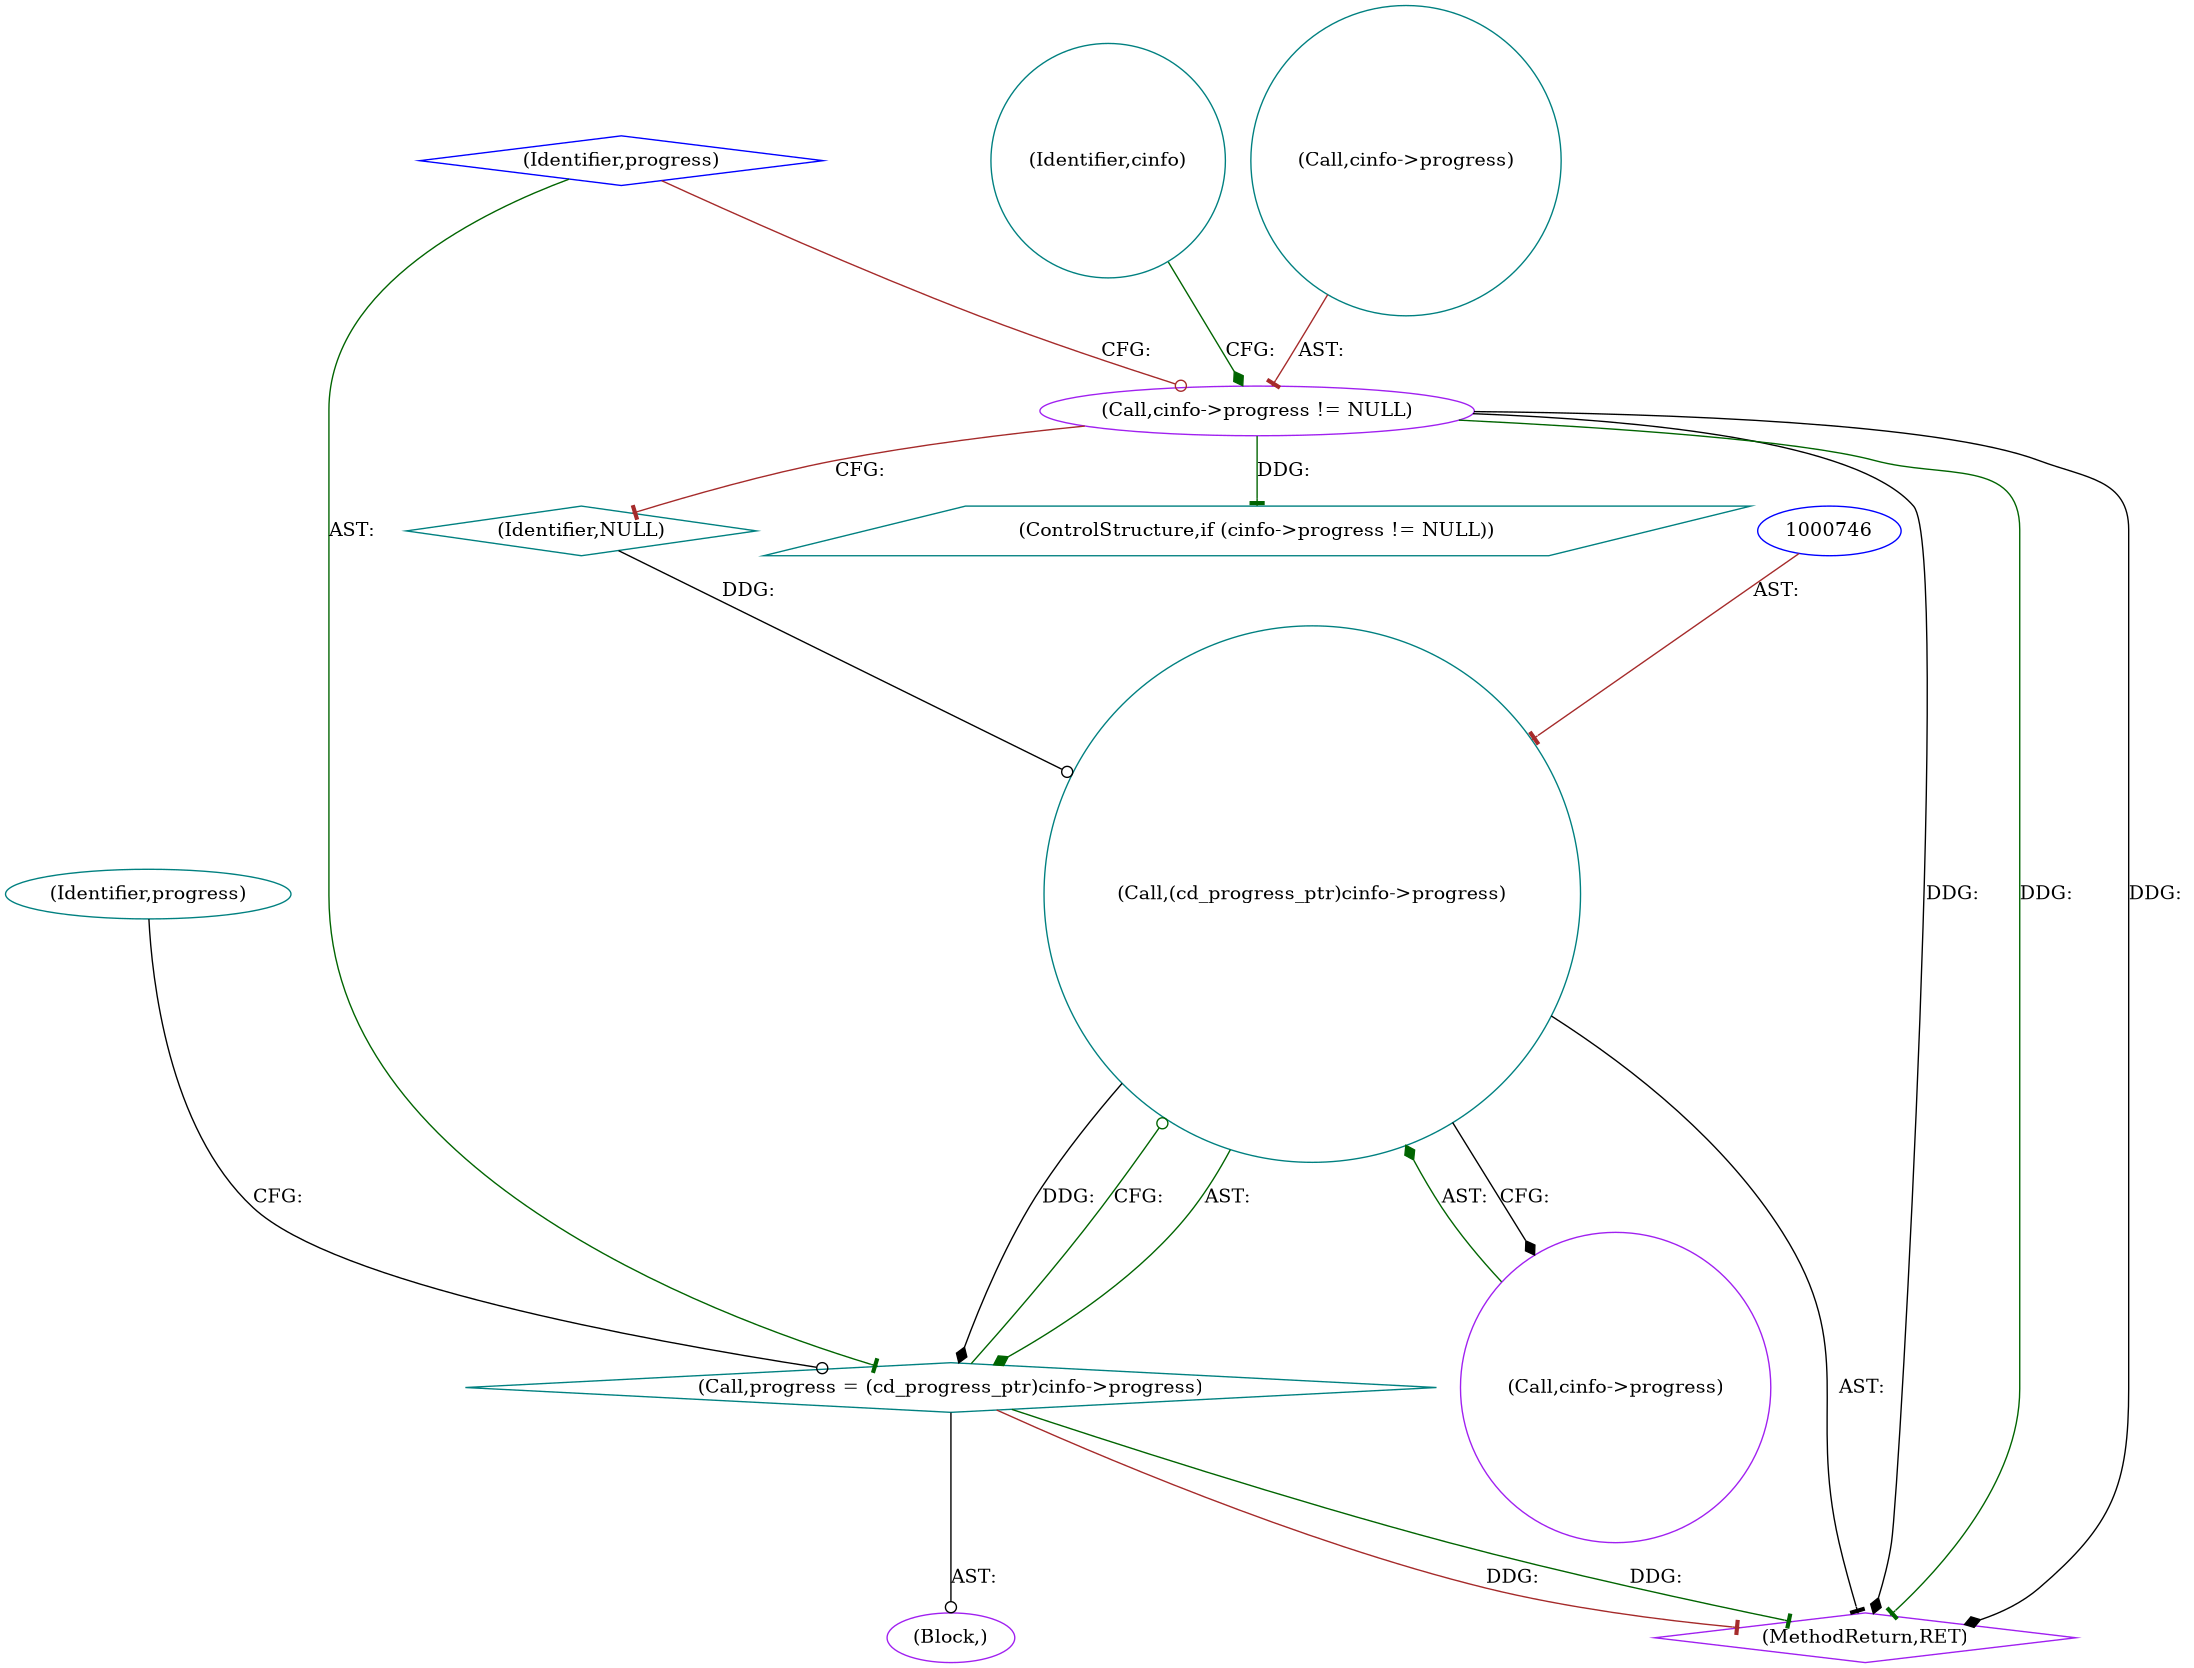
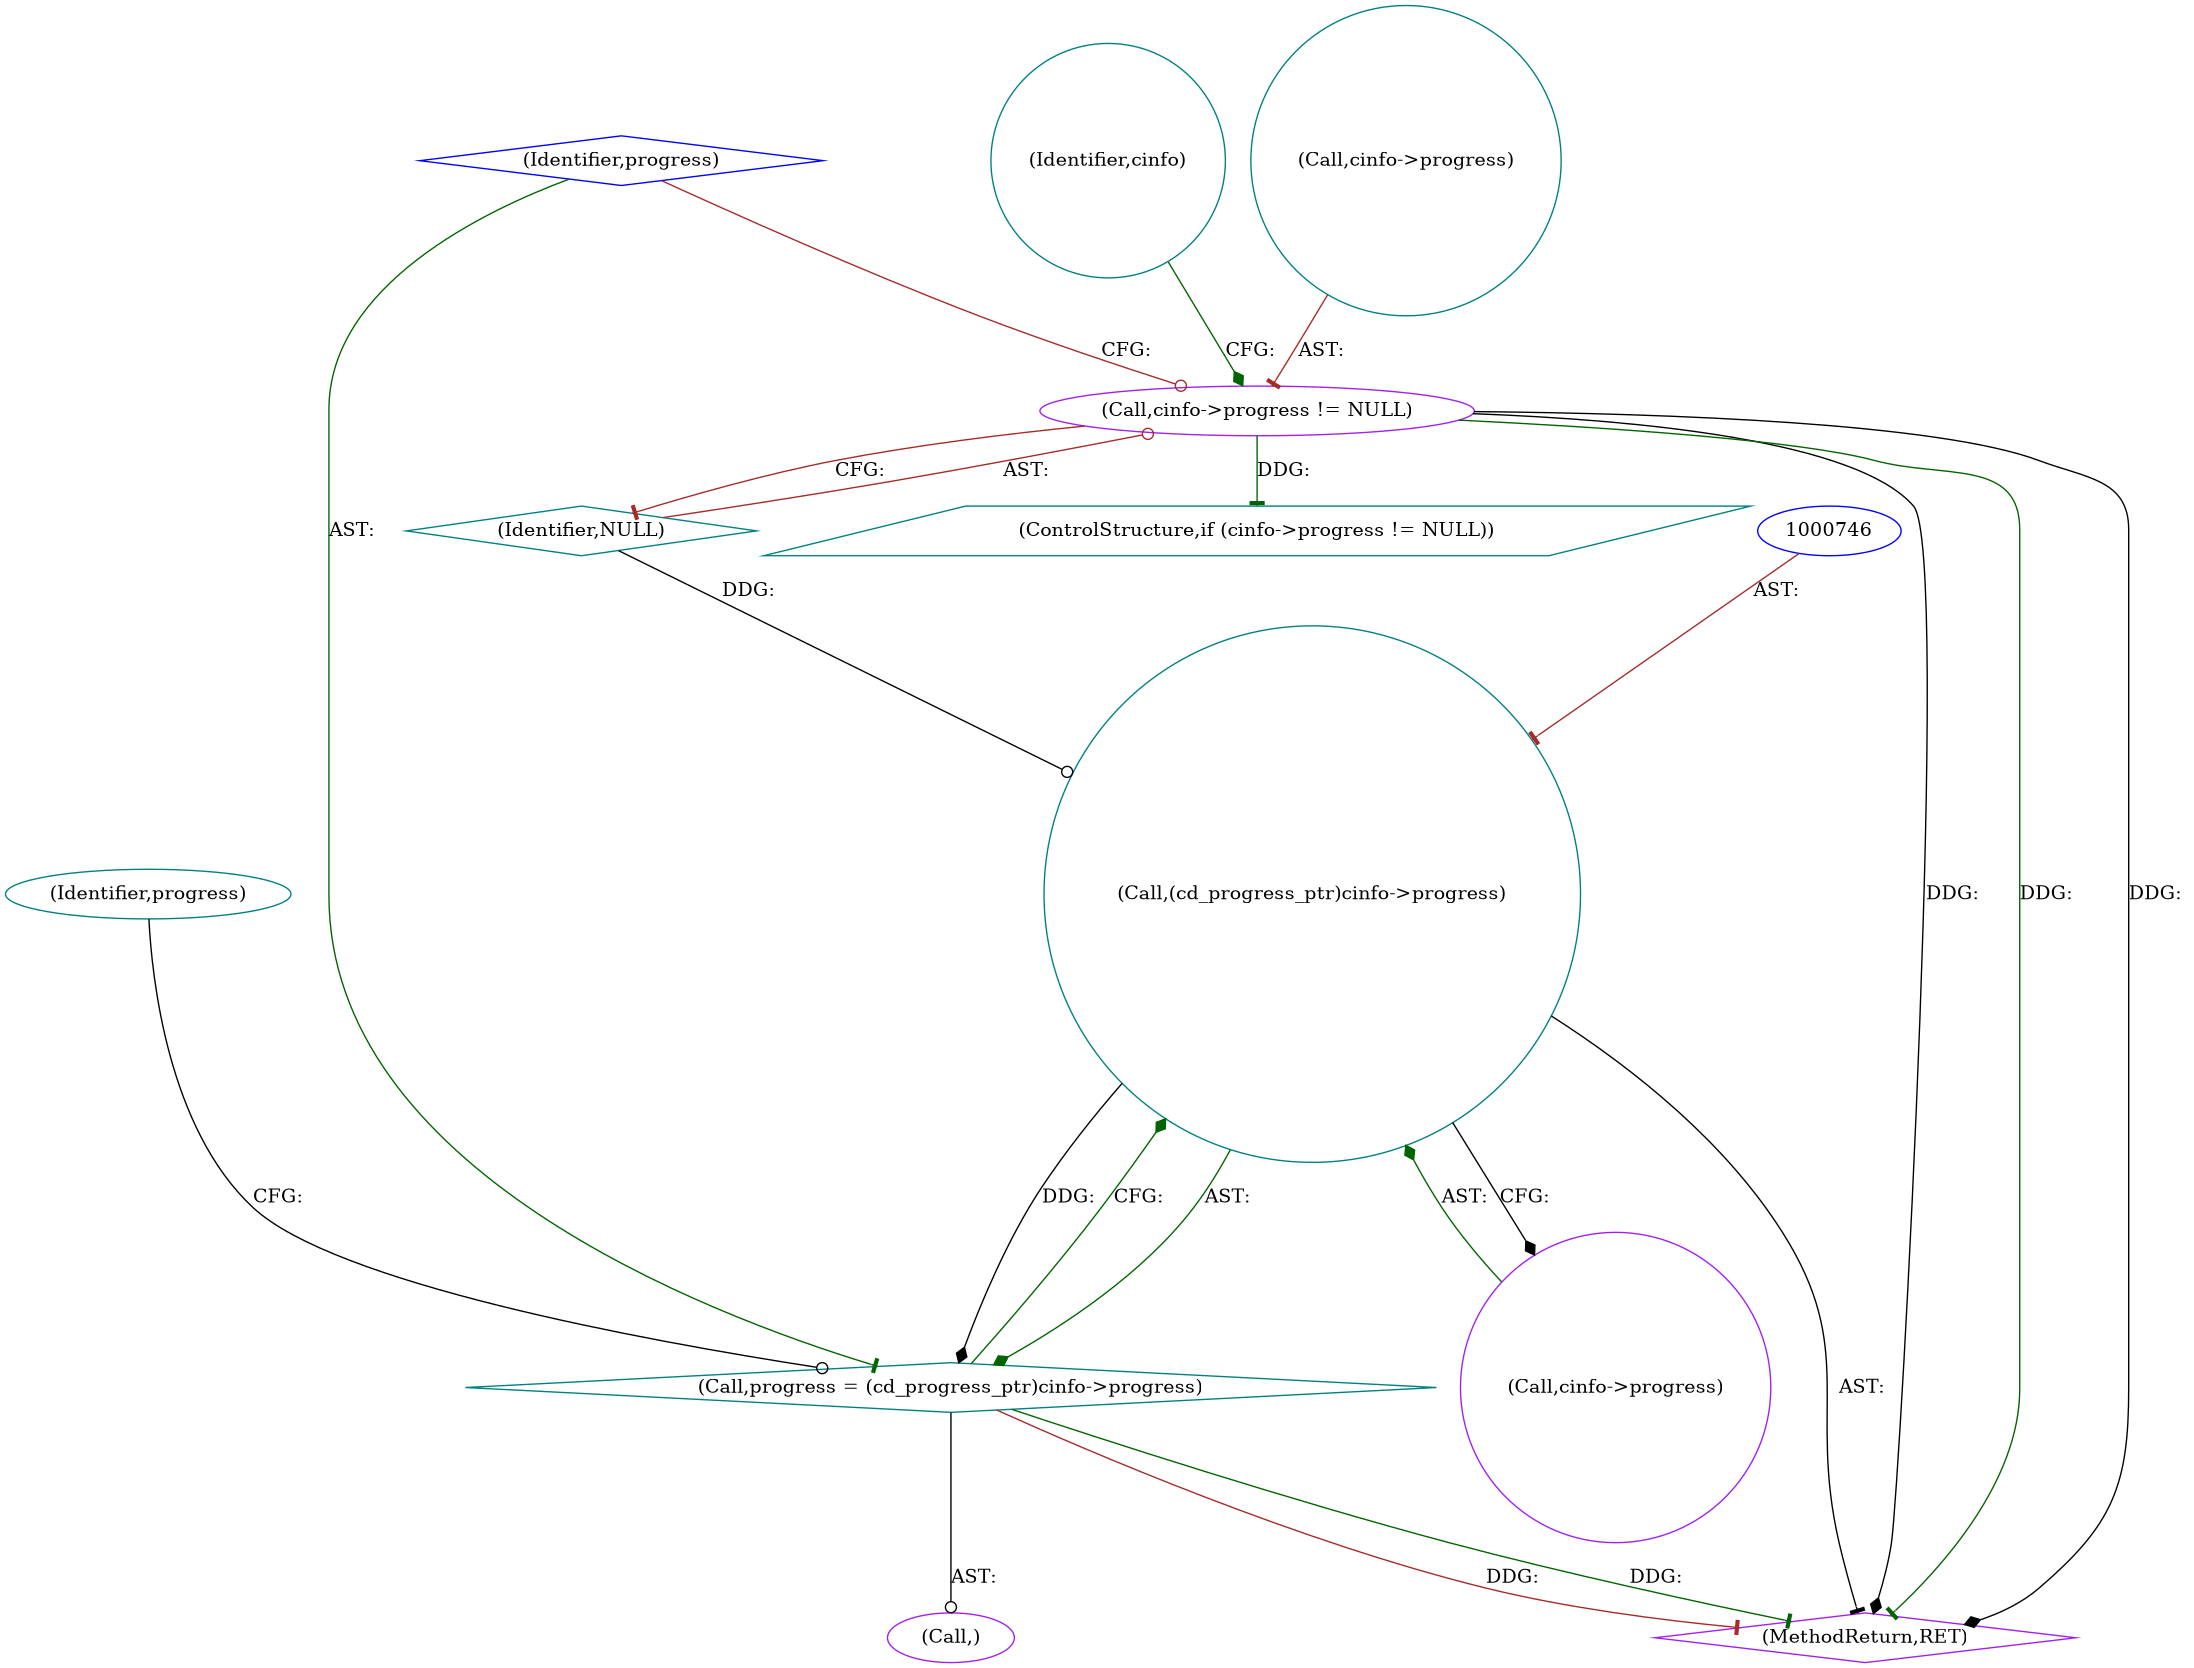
  digraph {
    node [color=teal shape=ellipse]
    edge [arrowhead=tee color=darkgreen]
    n1 [color=purple label="(Call,cinfo->progress != NULL)"]
    n2 [label="(Identifier,NULL)" shape=diamond]
    n3 [label="(ControlStructure,if (cinfo->progress != NULL))" shape=parallelogram]
    n4 [color=purple label="(MethodReturn,RET)" shape=diamond]
    n5 [label="(Call,(cd_progress_ptr)cinfo->progress)" shape=circle]
    n6 [label="(Call,progress = (cd_progress_ptr)cinfo->progress)" shape=diamond]
    n7 [color=purple label="(Call,cinfo->progress)" shape=circle]
-   n8 [color=purple label="(Block,)"]
+   n8 [color=purple label="(Call,)"]
    n9 [label="(Identifier,progress)"]
    n10 [color=blue label="(Identifier,progress)" shape=diamond]
    n11 [label="(Identifier,cinfo)" shape=circle]
    n12 [label="(Call,cinfo->progress)" shape=circle]
    1000746 [color=blue]
    n1 -> n2 [color=brown label="CFG: "]
    n1 -> n3 [label="DDG: "]
    n1 -> n4 [arrowhead=diamond color=black label="DDG: "]
    n1 -> n4 [arrowhead=diamond color=black label="DDG: "]
    n1 -> n4 [label="DDG: "]
+   n2 -> n1 [arrowhead=odot color=brown label="AST: "]
    n2 -> n5 [arrowhead=odot color=black label="DDG: "]
    n5 -> n4 [color=black label="AST: "]
    n5 -> n6 [arrowhead=diamond label="AST: "]
    n5 -> n6 [arrowhead=diamond color=black label="DDG: "]
    n5 -> n7 [arrowhead=diamond color=black label="CFG: "]
    n6 -> n4 [label="DDG: "]
    n6 -> n4 [color=brown label="DDG: "]
-   n6 -> n5 [arrowhead=odot label="CFG: "]
+   n6 -> n5 [arrowhead=diamond label="CFG: "]
    n6 -> n8 [arrowhead=odot color=black label="AST: "]
    n7 -> n5 [arrowhead=diamond label="AST: "]
    n9 -> n6 [arrowhead=odot color=black label="CFG: "]
    n10 -> n1 [arrowhead=odot color=brown label="CFG: "]
    n10 -> n6 [label="AST: "]
    n11 -> n1 [arrowhead=diamond label="CFG: "]
    n12 -> n1 [color=brown label="AST: "]
    1000746 -> n5 [color=brown label="AST: "]
  }
